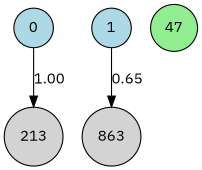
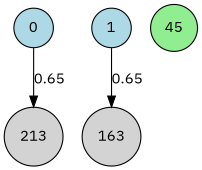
  digraph {
    fontname="IBM Plex Sans"
    rankdir=TB
    node [fillcolor=lightblue fontname="IBM Plex Sans" shape=circle style=filled]
    edge [fontname="IBM Plex Sans"]
    n1 [label=0]
    n2 [fillcolor=lightgray label=213]
    n3 [label=1]
-   n4 [fillcolor=lightgray label=863]
-   n5 [fillcolor=lightgreen label=47]
-   n1 -> n2 [label=1.00]
+   n4 [fillcolor=lightgray label=163]
+   n5 [fillcolor=lightgreen label=45]
+   n1 -> n2 [label=0.65]
    n3 -> n4 [label=0.65]
  }
